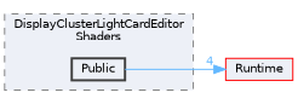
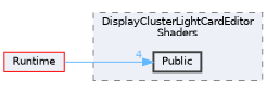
  digraph {
    compound=true
    rankdir=LR
    node [fillcolor="#edf0f7" fontname=Helvetica fontsize=10 shape=box]
    n1 [color=grey25 height=0.2 label=Public style="filled,bold" width=0.4]
    n2 [color=red height=0.2 label=Runtime style=filled width=0.4]
    subgraph cluster_1 {
      bgcolor="#edf0f7"
      fontname=Helvetica
      fontsize=10
      label="DisplayClusterLightCardEditor\lShaders"
      pencolor=grey50
      style="filled,dashed"
      n1
    }
-   n1 -> n2 [color=steelblue1 fontcolor=steelblue1 fontname=Helvetica fontsize=10 headlabel=4 labeldistance=1.5 labelfontname=Helvetica labelfontsize=10]
+   n2 -> n1 [color=steelblue1 fontcolor=steelblue1 fontname=Helvetica fontsize=10 headlabel=4 labeldistance=1.5 labelfontname=Helvetica labelfontsize=10]
  }
